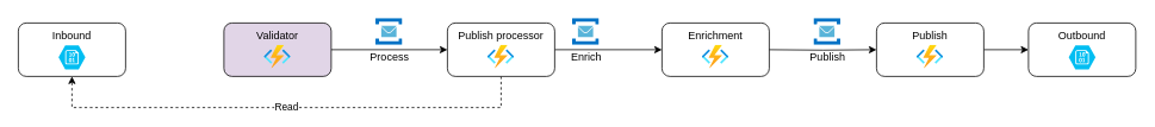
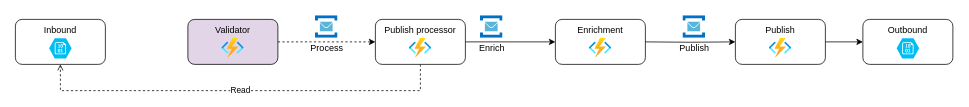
  <mxCell id="0" />
  <mxCell id="1" parent="0" />
  <mxCell id="2" value="Inbound" style="rounded=1;whiteSpace=wrap;html=1;verticalAlign=top;" parent="1" vertex="1"><mxGeometry x="20" y="25" width="120" height="60" as="geometry" /></mxCell>
  <mxCell id="3" value="" style="verticalLabelPosition=bottom;html=1;verticalAlign=top;align=center;strokeColor=none;fillColor=#00BEF2;shape=mxgraph.azure.storage_blob;aspect=fixed;" parent="1" vertex="1"><mxGeometry x="65" y="50" width="30" height="27" as="geometry" /></mxCell>
- <mxCell id="4" value="" style="edgeStyle=orthogonalEdgeStyle;rounded=0;orthogonalLoop=1;jettySize=auto;html=1;" parent="1" source="5" target="9" edge="1"><mxGeometry relative="1" as="geometry" /></mxCell>
+ <mxCell id="4" value="" style="edgeStyle=orthogonalEdgeStyle;rounded=0;orthogonalLoop=1;jettySize=auto;html=1;dashed=1;" parent="1" source="5" target="9" edge="1"><mxGeometry relative="1" as="geometry" /></mxCell>
  <mxCell id="5" value="Validator" style="rounded=1;whiteSpace=wrap;html=1;verticalAlign=top;fillColor=#e1d5e7;" parent="1" vertex="1"><mxGeometry x="250" y="25" width="120" height="60" as="geometry" /></mxCell>
  <mxCell id="6" value="" style="aspect=fixed;html=1;points=[];align=center;image;fontSize=12;image=img/lib/azure2/compute/Function_Apps.svg;" parent="1" vertex="1"><mxGeometry x="295" y="50" width="30" height="26.47" as="geometry" /></mxCell>
  <mxCell id="7" style="edgeStyle=orthogonalEdgeStyle;rounded=0;orthogonalLoop=1;jettySize=auto;html=1;entryX=0;entryY=0.5;entryDx=0;entryDy=0;" parent="1" source="9" target="12" edge="1"><mxGeometry relative="1" as="geometry" /></mxCell>
- <mxCell id="8" value="Read" style="edgeStyle=orthogonalEdgeStyle;rounded=0;orthogonalLoop=1;jettySize=auto;html=1;entryX=0.5;entryY=1;entryDx=0;entryDy=0;exitX=0.5;exitY=1;exitDx=0;exitDy=0;dashed=1;" parent="1" source="9" target="2" edge="1"><mxGeometry relative="1" as="geometry"><Array as="points"><mxPoint x="560" y="120" /><mxPoint x="80" y="120" /></Array></mxGeometry></mxCell>
+ <mxCell id="8" value="Read" style="edgeStyle=orthogonalEdgeStyle;rounded=0;orthogonalLoop=1;jettySize=auto;html=1;entryX=0.5;entryY=1;entryDx=0;entryDy=0;exitX=0.5;exitY=1;exitDx=0;exitDy=0;dashed=1;endArrow=open;" parent="1" source="9" target="2" edge="1"><mxGeometry relative="1" as="geometry"><Array as="points"><mxPoint x="560" y="120" /><mxPoint x="80" y="120" /></Array></mxGeometry></mxCell>
  <mxCell id="9" value="Publish processor" style="rounded=1;whiteSpace=wrap;html=1;verticalAlign=top;" parent="1" vertex="1"><mxGeometry x="500" y="25" width="120" height="60" as="geometry" /></mxCell>
  <mxCell id="10" value="" style="aspect=fixed;html=1;points=[];align=center;image;fontSize=12;image=img/lib/azure2/compute/Function_Apps.svg;" parent="1" vertex="1"><mxGeometry x="545" y="50" width="30" height="26.47" as="geometry" /></mxCell>
  <mxCell id="11" value="Process" style="sketch=0;aspect=fixed;html=1;points=[];align=center;image;fontSize=12;image=img/lib/mscae/Service_Bus.svg;" parent="1" vertex="1"><mxGeometry x="420" y="20" width="30" height="30" as="geometry" /></mxCell>
  <mxCell id="12" value="Enrichment" style="rounded=1;whiteSpace=wrap;html=1;verticalAlign=top;" parent="1" vertex="1"><mxGeometry x="740" y="25" width="120" height="60" as="geometry" /></mxCell>
  <mxCell id="13" value="" style="aspect=fixed;html=1;points=[];align=center;image;fontSize=12;image=img/lib/azure2/compute/Function_Apps.svg;" parent="1" vertex="1"><mxGeometry x="785" y="50" width="30" height="26.47" as="geometry" /></mxCell>
  <mxCell id="14" value="Enrich" style="sketch=0;aspect=fixed;html=1;points=[];align=center;image;fontSize=12;image=img/lib/mscae/Service_Bus.svg;" parent="1" vertex="1"><mxGeometry x="640" y="20" width="30" height="30" as="geometry" /></mxCell>
  <mxCell id="15" style="edgeStyle=orthogonalEdgeStyle;rounded=0;orthogonalLoop=1;jettySize=auto;html=1;entryX=0;entryY=0.5;entryDx=0;entryDy=0;" parent="1" target="17" edge="1"><mxGeometry relative="1" as="geometry"><mxPoint x="860" y="55" as="sourcePoint" /></mxGeometry></mxCell>
  <mxCell id="16" style="edgeStyle=orthogonalEdgeStyle;rounded=0;orthogonalLoop=1;jettySize=auto;html=1;entryX=0;entryY=0.5;entryDx=0;entryDy=0;" parent="1" source="17" target="20" edge="1"><mxGeometry relative="1" as="geometry" /></mxCell>
  <mxCell id="17" value="Publish" style="rounded=1;whiteSpace=wrap;html=1;verticalAlign=top;" parent="1" vertex="1"><mxGeometry x="980" y="25" width="120" height="60" as="geometry" /></mxCell>
  <mxCell id="18" value="" style="aspect=fixed;html=1;points=[];align=center;image;fontSize=12;image=img/lib/azure2/compute/Function_Apps.svg;" parent="1" vertex="1"><mxGeometry x="1025" y="50" width="30" height="26.47" as="geometry" /></mxCell>
  <mxCell id="19" value="Publish" style="sketch=0;aspect=fixed;html=1;points=[];align=center;image;fontSize=12;image=img/lib/mscae/Service_Bus.svg;" parent="1" vertex="1"><mxGeometry x="910" y="20" width="30" height="30" as="geometry" /></mxCell>
  <mxCell id="20" value="Outbound" style="rounded=1;whiteSpace=wrap;html=1;verticalAlign=top;" parent="1" vertex="1"><mxGeometry x="1150" y="25" width="120" height="60" as="geometry" /></mxCell>
  <mxCell id="21" value="" style="verticalLabelPosition=bottom;html=1;verticalAlign=top;align=center;strokeColor=none;fillColor=#00BEF2;shape=mxgraph.azure.storage_blob;aspect=fixed;" parent="1" vertex="1"><mxGeometry x="1195" y="50" width="30" height="27" as="geometry" /></mxCell>
